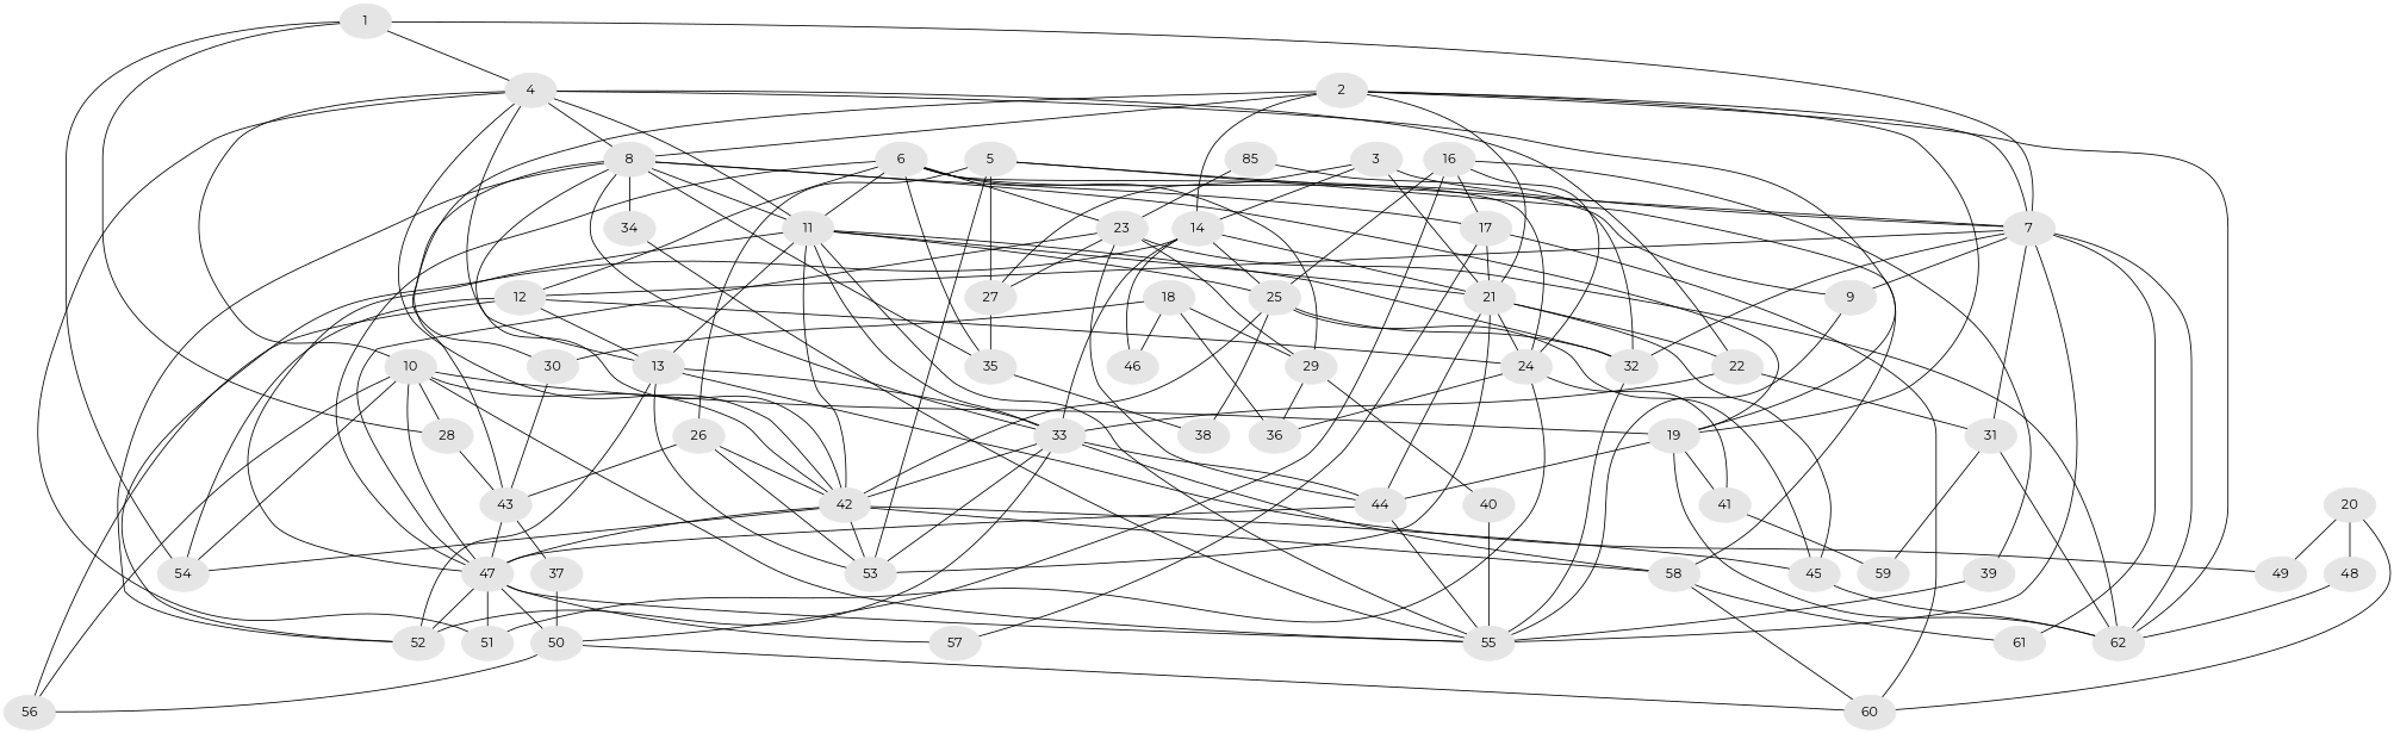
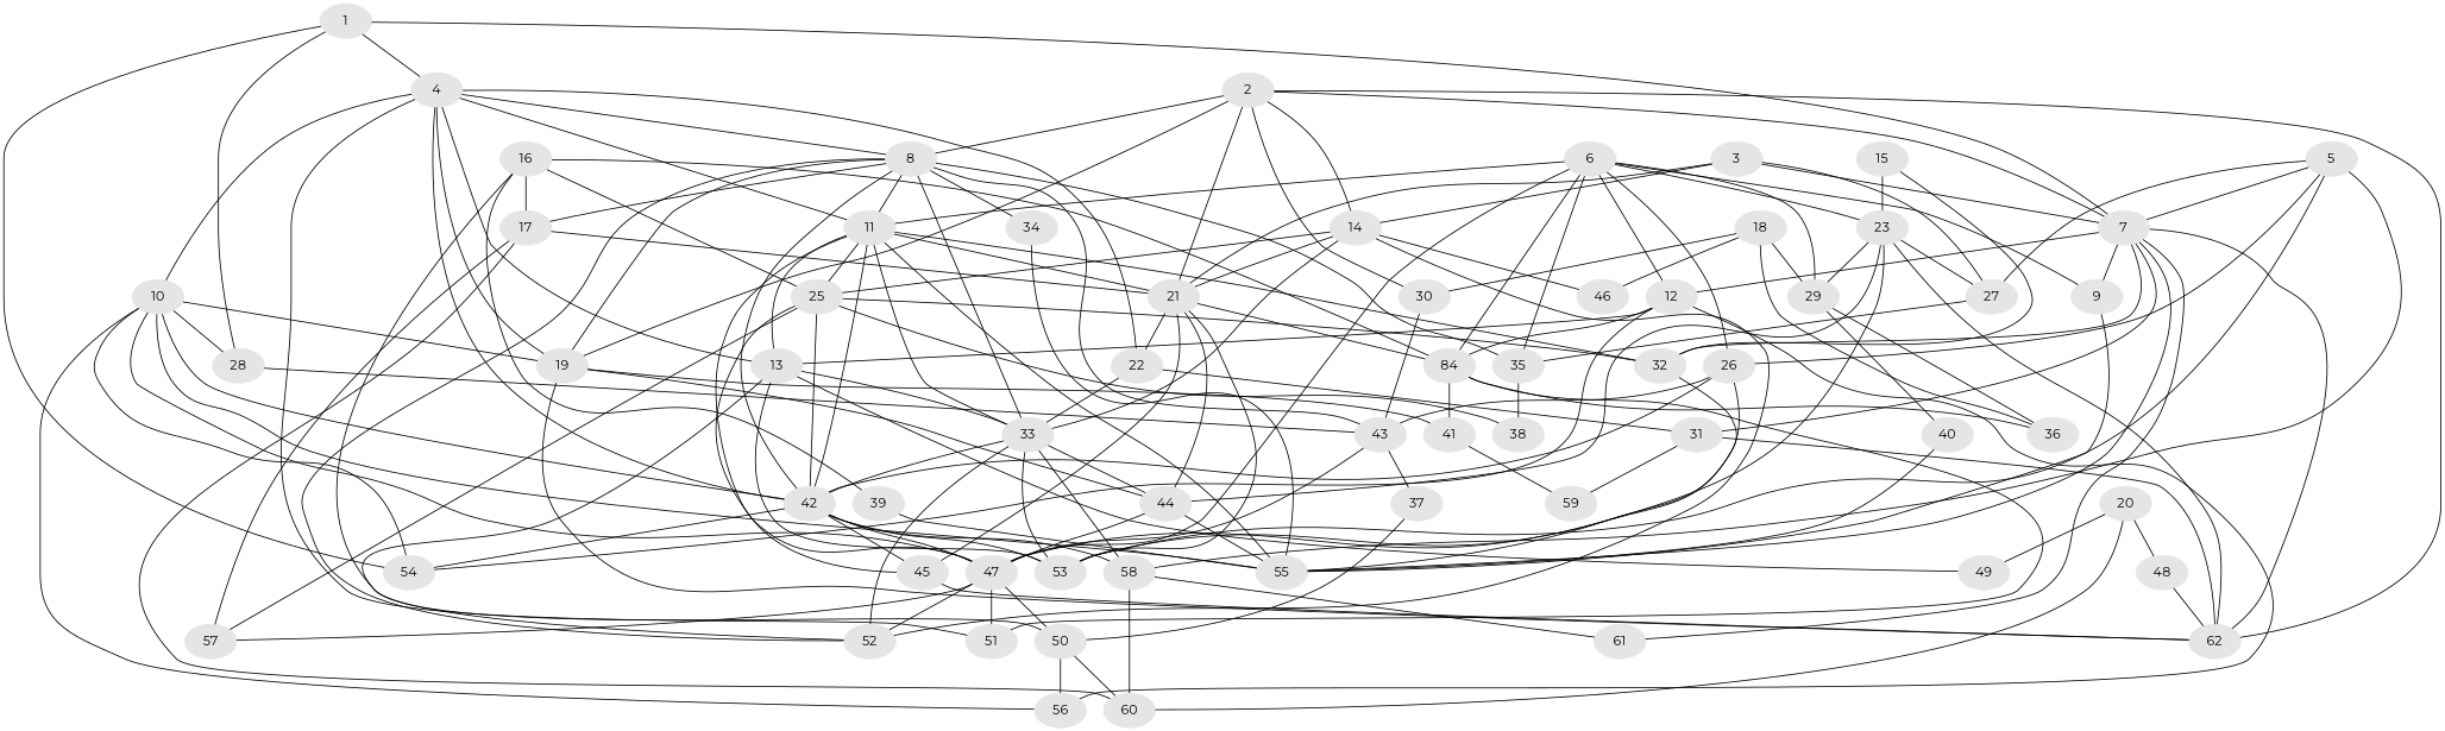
  graph {
    fontname=Montserrat
    node [color=gray90 fontname=Montserrat style=filled]
    edge [fontname=Montserrat weight=1.0]
    1
    4
    7
    28
    54
    8
    19
    10
    11
    13
    22
    42
    51
    62
    9
    12
    31
    32
    55
    61
    43
    2
    14
    21
    30
    35
    17
    33
    34
    52
    25
    46
    41
    44
    53
-   24
+   24 [label=84]
    45
    3
    27
    47
    56
    49
    58
    5
    26
    60
    6
    23
    29
    36
    40
    38
    50
    57
    59
    37
-   15 [label=85]
+   15
    16
    39
    18
    20
    48
    1 -- 4
    1 -- 7
    1 -- 28
    1 -- 54
    4 -- 8
    4 -- 19
    4 -- 10
    4 -- 11 [weight=2.0]
    4 -- 13
    4 -- 22
    4 -- 42
    4 -- 51
    7 -- 62
    7 -- 9 [weight=2.0]
    7 -- 12
    7 -- 31
    7 -- 32
    7 -- 55
    7 -- 61
    28 -- 43
    8 -- 19
    8 -- 11
    8 -- 42 [weight=2.0]
    8 -- 43
    8 -- 35
    8 -- 17
    8 -- 33
    8 -- 34 [weight=2.0]
    8 -- 52
    19 -- 62
    19 -- 41
    19 -- 44
    10 -- 28
    10 -- 54
    10 -- 19
    10 -- 42
    10 -- 55
    10 -- 47
    10 -- 56
    11 -- 13
    11 -- 42 [weight=3.0]
    11 -- 32
    11 -- 55
    11 -- 21
    11 -- 33
    11 -- 25 [weight=2.0]
    11 -- 47 [weight=3.0]
    13 -- 33
    13 -- 52
    13 -- 53
    13 -- 49
    22 -- 31
    22 -- 33
    42 -- 54
    42 -- 53 [weight=2.0]
    42 -- 45
    42 -- 47
    42 -- 58
    9 -- 55
    12 -- 54
    12 -- 13
    12 -- 24
    12 -- 56
    31 -- 62
    31 -- 59
    32 -- 55
    43 -- 47
    43 -- 37
    2 -- 7
    2 -- 8 [weight=2.0]
    2 -- 19
    2 -- 62
    2 -- 14
    2 -- 21
    2 -- 30
    14 -- 21
    14 -- 33
    14 -- 52
    14 -- 25
    14 -- 46
    21 -- 22 [weight=2.0]
    21 -- 44
    21 -- 53
    21 -- 24
    21 -- 45
    30 -- 43
    35 -- 38
    17 -- 21
    17 -- 60
    17 -- 57
    33 -- 42
    33 -- 52
    33 -- 44
    33 -- 53 [weight=2.0]
    33 -- 58
    34 -- 55
    25 -- 42 [weight=2.0]
    25 -- 32
    25 -- 45
    25 -- 38
+   25 -- 57
    41 -- 59
    44 -- 55
    44 -- 47
    24 -- 51
    24 -- 41
    24 -- 36
    45 -- 62
    3 -- 7
    3 -- 14
    3 -- 21
    3 -- 27
    27 -- 35
    47 -- 51
-   47 -- 55
    47 -- 52
    47 -- 50
    47 -- 57
    58 -- 61
    58 -- 60
    5 -- 7
    5 -- 53
    5 -- 27
    5 -- 58
    5 -- 26
    26 -- 42
    26 -- 43
    26 -- 53
    6 -- 11
    6 -- 9
    6 -- 12
    6 -- 35
    6 -- 24
    6 -- 47 [weight=2.0]
+   6 -- 26
    6 -- 23
    6 -- 29
    23 -- 62
    23 -- 44
    23 -- 27
    23 -- 47
    23 -- 29
    29 -- 36
    29 -- 40
    40 -- 55
    50 -- 56
    50 -- 60
    37 -- 50
    15 -- 32
    15 -- 23 [weight=2.0]
    16 -- 17
    16 -- 25
    16 -- 24
    16 -- 50
    16 -- 39
    39 -- 55 [weight=2.0]
    18 -- 30
    18 -- 46
    18 -- 29
    18 -- 36
    20 -- 49
    20 -- 60
    20 -- 48
    48 -- 62
  }
